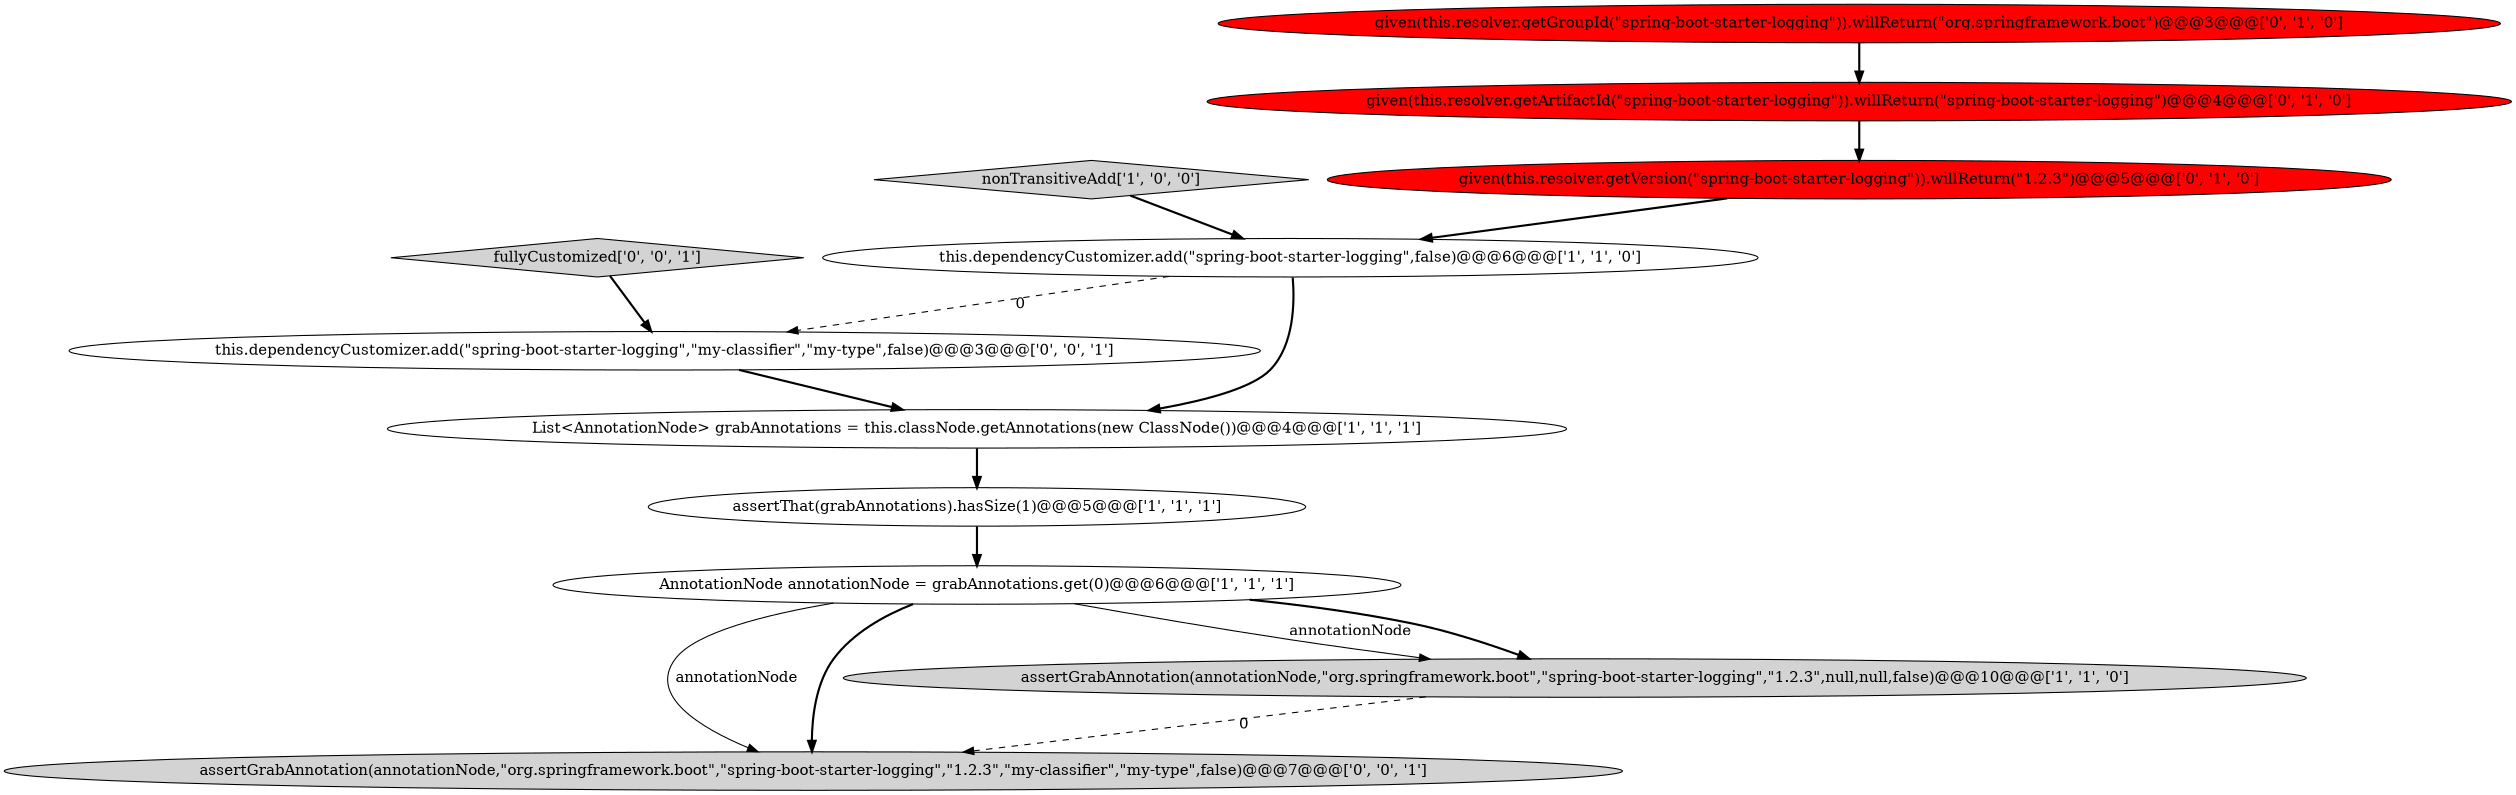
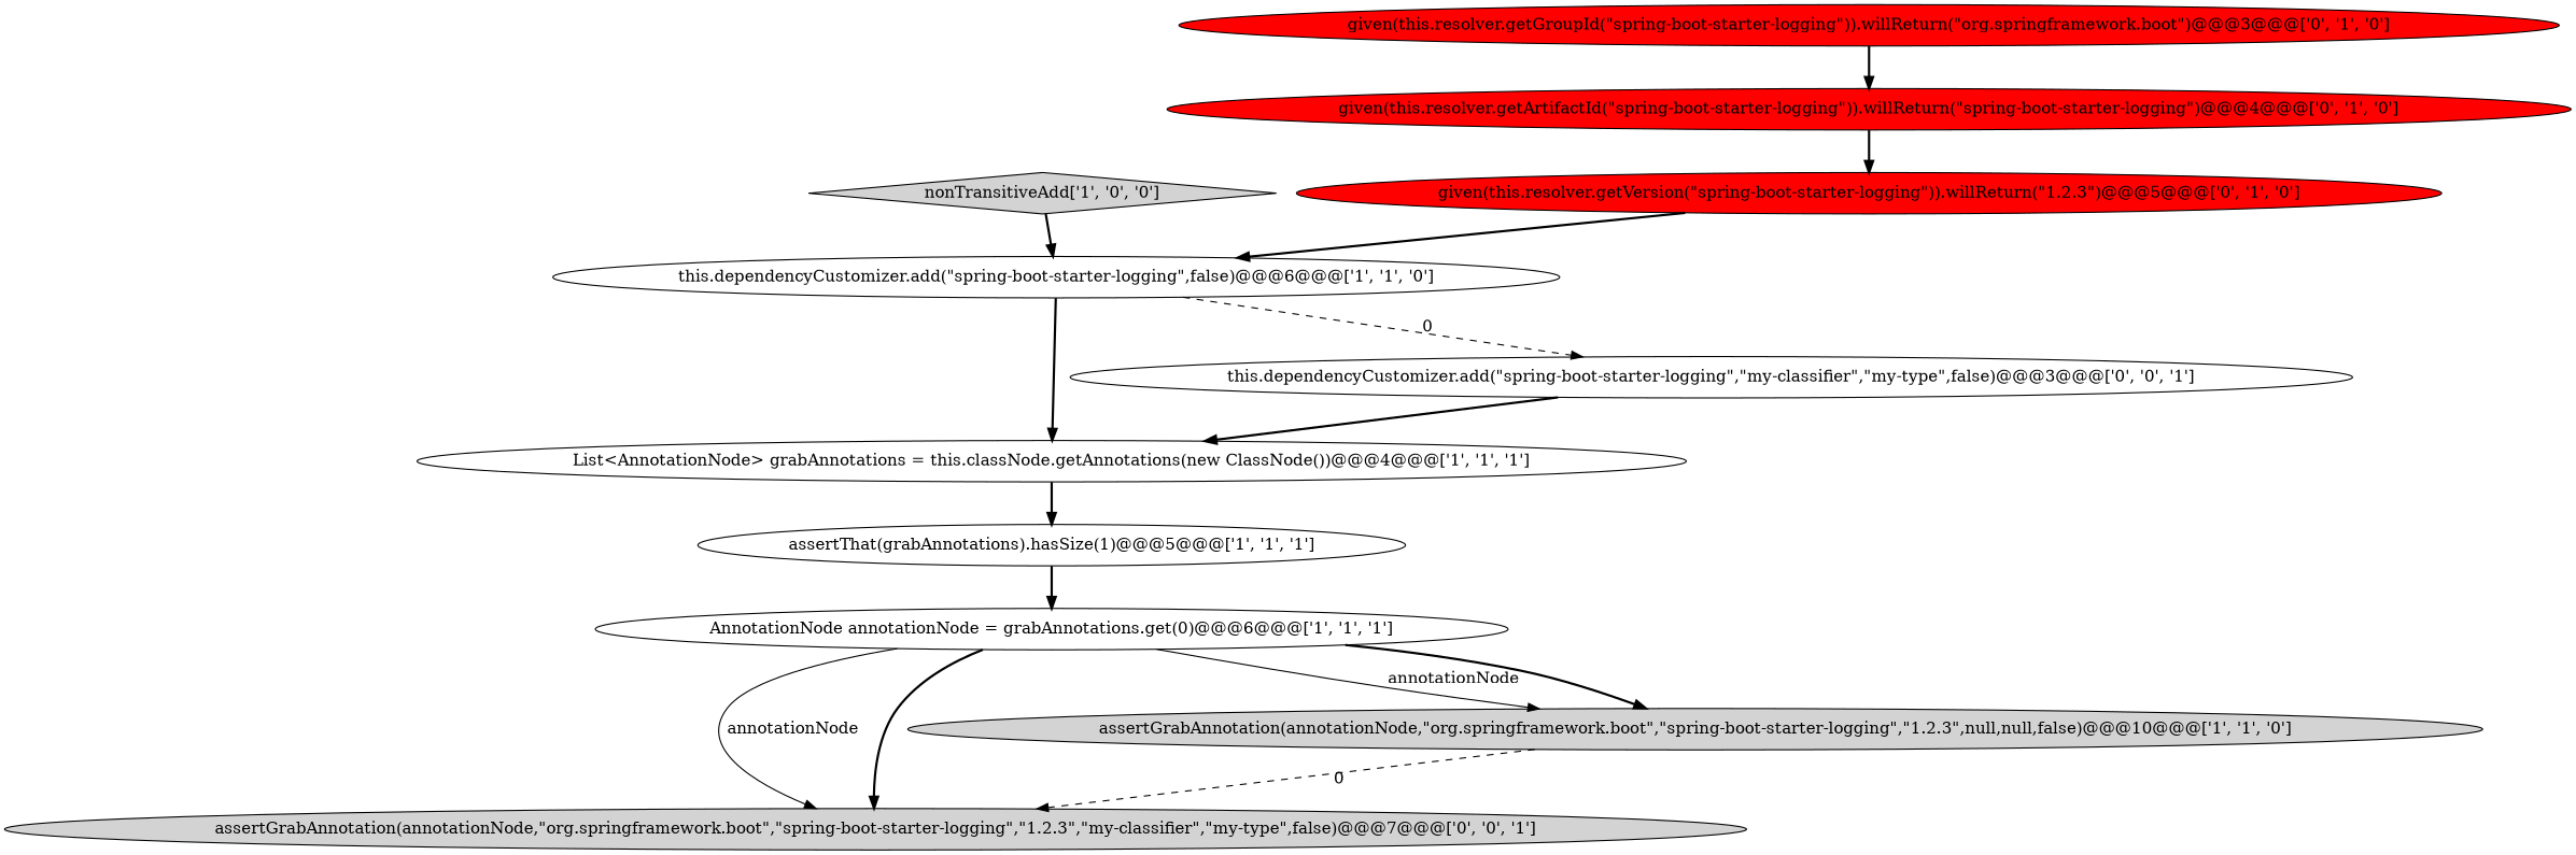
  digraph {
    node [fillcolor=white shape=ellipse style=filled]
    edge [style=bold]
    n1 [fillcolor=red label="given(this.resolver.getArtifactId(\"spring-boot-starter-logging\")).willReturn(\"spring-boot-starter-logging\")@@@4@@@['0', '1', '0']"]
    n2 [fillcolor=red label="given(this.resolver.getVersion(\"spring-boot-starter-logging\")).willReturn(\"1.2.3\")@@@5@@@['0', '1', '0']"]
    n3 [label="this.dependencyCustomizer.add(\"spring-boot-starter-logging\",false)@@@6@@@['1', '1', '0']"]
    n4 [label="List<AnnotationNode> grabAnnotations = this.classNode.getAnnotations(new ClassNode())@@@4@@@['1', '1', '1']"]
    n5 [label="assertThat(grabAnnotations).hasSize(1)@@@5@@@['1', '1', '1']"]
    n6 [label="AnnotationNode annotationNode = grabAnnotations.get(0)@@@6@@@['1', '1', '1']"]
    n7 [fillcolor=lightgray label="nonTransitiveAdd['1', '0', '0']" shape=diamond]
    n8 [label="this.dependencyCustomizer.add(\"spring-boot-starter-logging\",\"my-classifier\",\"my-type\",false)@@@3@@@['0', '0', '1']"]
    n9 [fillcolor=lightgray label="assertGrabAnnotation(annotationNode,\"org.springframework.boot\",\"spring-boot-starter-logging\",\"1.2.3\",\"my-classifier\",\"my-type\",false)@@@7@@@['0', '0', '1']"]
    n10 [fillcolor=lightgray label="assertGrabAnnotation(annotationNode,\"org.springframework.boot\",\"spring-boot-starter-logging\",\"1.2.3\",null,null,false)@@@10@@@['1', '1', '0']"]
    n11 [fillcolor=red label="given(this.resolver.getGroupId(\"spring-boot-starter-logging\")).willReturn(\"org.springframework.boot\")@@@3@@@['0', '1', '0']"]
-   n12 [fillcolor=lightgray label="fullyCustomized['0', '0', '1']" shape=diamond]
    n1 -> n2
    n2 -> n3
    n3 -> n4
    n3 -> n8 [label=0 style=dashed]
    n4 -> n5
    n5 -> n6
    n6 -> n9 [label=annotationNode style=solid]
    n6 -> n9
    n6 -> n10 [label=annotationNode style=solid]
    n6 -> n10
    n7 -> n3
    n8 -> n4
    n10 -> n9 [label=0 style=dashed]
    n11 -> n1
-   n12 -> n8
  }
